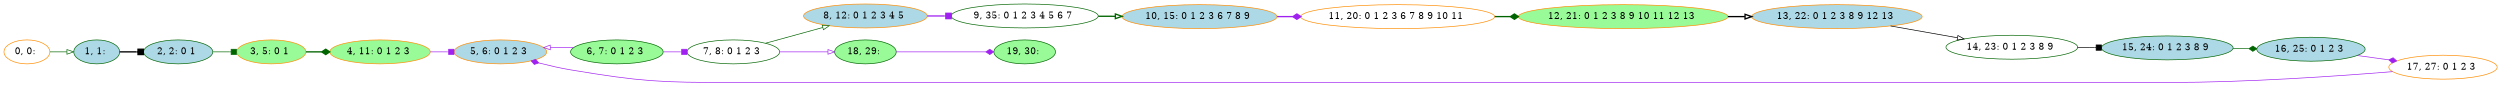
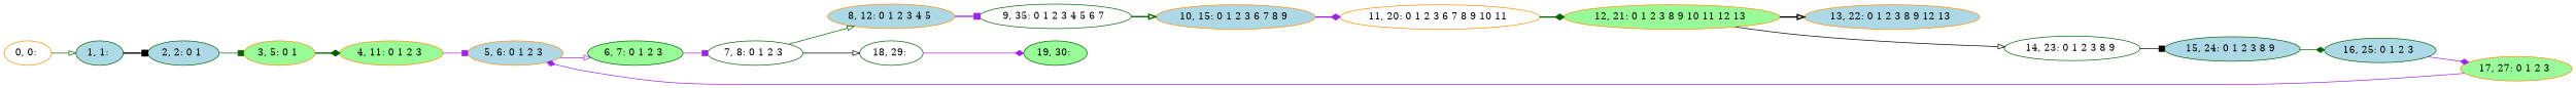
  digraph {
    rankdir=LR
    node [color=darkorange fillcolor=lightblue style=filled]
    edge [arrowhead=onormal color=purple style=solid]
    n1 [fillcolor=white label="0, 0: "]
    n2 [color=darkgreen label="1, 1: "]
    n3 [color=darkgreen label="2, 2: 0 1 "]
    n4 [fillcolor=palegreen label="3, 5: 0 1 "]
    n5 [fillcolor=palegreen label="4, 11: 0 1 2 3 "]
    n6 [label="5, 6: 0 1 2 3 "]
    n7 [color=darkgreen fillcolor=palegreen label="6, 7: 0 1 2 3 "]
    n8 [color=darkgreen fillcolor=white label="7, 8: 0 1 2 3 "]
    n9 [label="8, 12: 0 1 2 3 4 5 "]
-   n10 [color=darkgreen fillcolor=palegreen label="18, 29: "]
+   n10 [color=darkgreen fillcolor=white label="18, 29: "]
    n11 [color=darkgreen fillcolor=white label="9, 35: 0 1 2 3 4 5 6 7 "]
    n12 [color=darkgreen fillcolor=palegreen label="19, 30: "]
    n13 [label="10, 15: 0 1 2 3 6 7 8 9 "]
    n14 [fillcolor=white label="11, 20: 0 1 2 3 6 7 8 9 10 11 "]
    n15 [fillcolor=palegreen label="12, 21: 0 1 2 3 8 9 10 11 12 13 "]
    n16 [label="13, 22: 0 1 2 3 8 9 12 13 "]
    n17 [color=darkgreen fillcolor=white label="14, 23: 0 1 2 3 8 9 "]
    n18 [color=darkgreen label="15, 24: 0 1 2 3 8 9 "]
    n19 [color=darkgreen label="16, 25: 0 1 2 3 "]
-   n20 [fillcolor=white label="17, 27: 0 1 2 3 "]
+   n20 [fillcolor=palegreen label="17, 27: 0 1 2 3 "]
    n1 -> n2 [color=darkgreen]
    n2 -> n3 [arrowhead=box color=black style=bold]
    n3 -> n4 [arrowhead=box color=darkgreen]
    n4 -> n5 [arrowhead=diamond color=darkgreen style=bold]
    n5 -> n6 [arrowhead=box]
-   n7 -> n6
+   n6 -> n7
    n7 -> n8 [arrowhead=box]
    n8 -> n9 [color=darkgreen]
-   n8 -> n10
+   n8 -> n10 [color=black]
    n9 -> n11 [arrowhead=box style=bold]
    n10 -> n12 [arrowhead=diamond]
    n11 -> n13 [color=darkgreen style=bold]
    n13 -> n14 [arrowhead=diamond style=bold]
    n14 -> n15 [arrowhead=diamond color=darkgreen style=bold]
    n15 -> n16 [color=black style=bold]
-   n16 -> n17 [color=black]
+   n15 -> n17 [color=black]
    n17 -> n18 [arrowhead=box color=black]
    n18 -> n19 [arrowhead=diamond color=darkgreen]
    n19 -> n20 [arrowhead=diamond]
    n20 -> n6 [arrowhead=diamond]
  }
